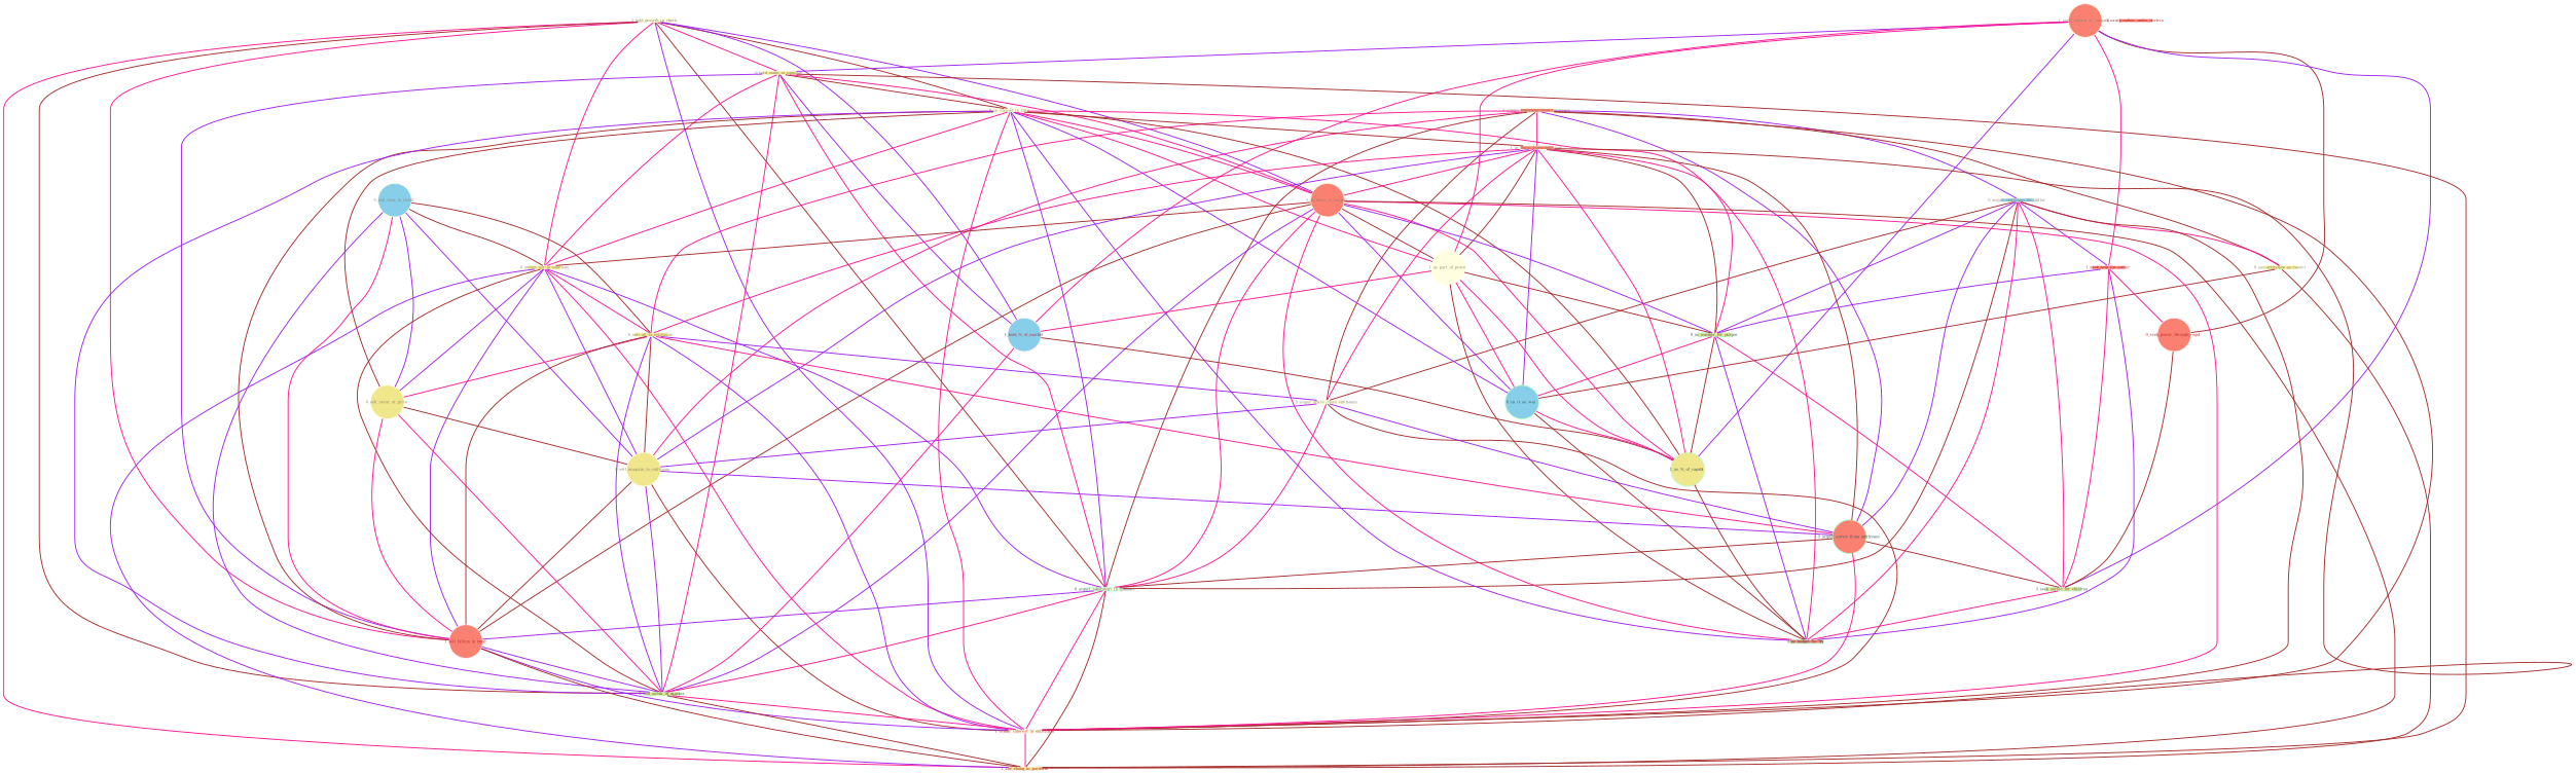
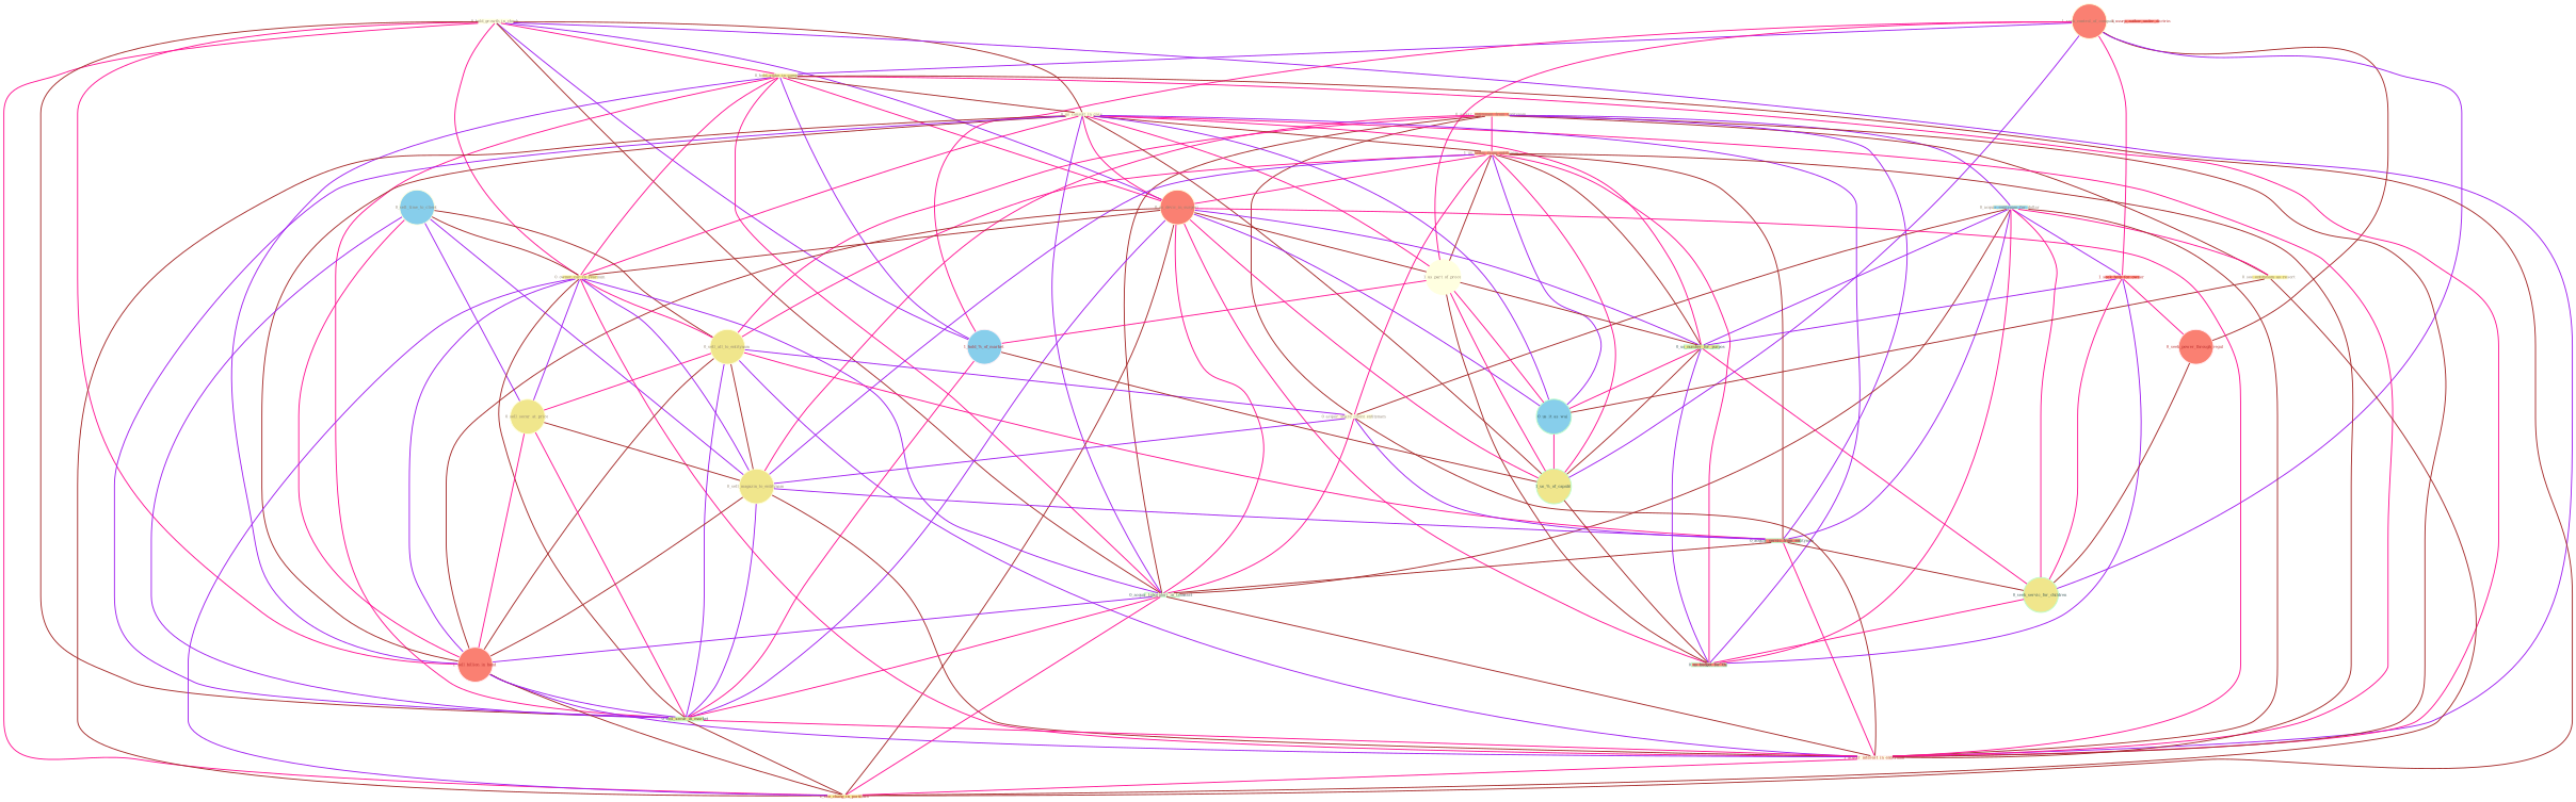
  graph {
    node [color="#ffffe0" fillcolor=khaki fixedsize=true fontcolor="#8b7d6b" fontsize=4 shape=box style=filled]
    edge [color=deeppink w=1]
    "0_hold_growth_in_check " [fillcolor=lightyellow height=.06 width=.5]
    "1_seek_control_of_compani " [fillcolor=salmon height=.06 shape=circle width=.5]
    "0_hold_stake_in_compani " [height=.06 width=.5]
    "0_acquir_entitynam_from_entitynam " [fillcolor=salmon height=.06 width=.5]
    "0_acquir_entitynam_for_dollar " [fillcolor=skyblue height=.06 width=.5]
    "0_us_consult_in_case " [fillcolor=lightyellow height=.06 width=.5]
    "1_us_letter_from_entitynam " [fillcolor=salmon height=.06 width=.5]
    "0_see_entitynam_as_resort " [height=.06 width=.5]
    "0_us_devic_in_surgeri " [fillcolor=salmon height=.06 shape=circle width=.5]
    "0_sell_time_to_client " [fillcolor=skyblue height=.06 shape=circle width=.5]
    n11 [height=.06 label="0_owner_car_in_yearnum" width=.5]
    "1_us_part_of_proce " [fillcolor=lightyellow height=.06 shape=circle width=.5]
-   "0_sell_all_to_entitynam " [height=.06 width=.5]
+   "0_sell_all_to_entitynam " [height=.06 shape=circle width=.5]
    n14 [fillcolor=lightyellow height=.06 label="0_acquir_share_client_entitynam" width=.5]
    "0_sell_secur_at_price " [height=.06 shape=circle width=.5]
    "0_sell_magazin_to_entitynam " [height=.06 shape=circle width=.5]
    "1_seek_help_for_owner " [color="#fff0f5" fillcolor=salmon fontcolor="#b22222" height=.06 width=.5]
    "1_hold_%_of_market " [color="#fff0f5" fillcolor=skyblue fontcolor="#b22222" height=.06 shape=circle width=.5]
    "0_seek_power_through_regul " [color="#fff0f5" fillcolor=salmon fontcolor="#b22222" height=.06 shape=circle width=.5]
    "1_sell_billion_in_bond " [color="#fff0f5" fillcolor=salmon fontcolor="#b22222" height=.06 shape=circle width=.5]
    "1_usurp_author_under_doctrin " [color="#fff0f5" fillcolor=salmon fontcolor="#b22222" height=.06 width=.5]
    "1_acquir_interest_in_entitynam " [color="#fff0f5" fillcolor=lightyellow fontcolor="#b22222" height=.06 width=.5]
    "1_see_chang_in_portfolio " [color="#fff0f5" fontcolor="#b22222" height=.06 width=.5]
    "0_acquir_laboratori_in_transact " [color="#BDFCC9" fillcolor=lightyellow fontcolor="#2f4f4f" height=.06 width=.5]
    "0_sell_secur_in_market " [color="#BDFCC9" fontcolor="#2f4f4f" height=.06 width=.5]
    "1_us_%_of_capabl " [color="#BDFCC9" fontcolor="#2f4f4f" height=.06 shape=circle width=.5]
-   "0_seek_servic_for_children " [color="#BDFCC9" fontcolor="#2f4f4f" height=.06 width=.5]
-   "0_acquir_servic_from_entitynam " [color="#BDFCC9" fillcolor=salmon fontcolor="#2f4f4f" height=.06 shape=circle width=.5]
+   "0_seek_servic_for_children " [color="#BDFCC9" fontcolor="#2f4f4f" height=.06 shape=circle width=.5]
+   "0_acquir_servic_from_entitynam " [color="#BDFCC9" fillcolor=salmon fontcolor="#2f4f4f" height=.06 width=.5]
    "0_us_number_for_purpos " [color="#BDFCC9" fontcolor="#2f4f4f" height=.06 width=.5]
    "0_us_budget_for_thi " [color="#BDFCC9" fillcolor=salmon fontcolor="#2f4f4f" height=.06 width=.5]
    "0_us_it_as_wai " [color="#BDFCC9" fillcolor=skyblue fontcolor="#2f4f4f" height=.06 shape=circle width=.5]
    subgraph sub_1 {
      "0_hold_growth_in_check "
      "1_seek_control_of_compani "
      "0_hold_stake_in_compani "
      "0_acquir_entitynam_from_entitynam "
      "0_acquir_entitynam_for_dollar "
      "0_us_consult_in_case "
      "1_us_letter_from_entitynam "
      "0_see_entitynam_as_resort "
      "0_us_devic_in_surgeri "
      "0_sell_time_to_client "
      n11
      "1_us_part_of_proce "
      "0_sell_all_to_entitynam "
      n14
      "0_sell_secur_at_price "
      "0_sell_magazin_to_entitynam "
    }
    subgraph sub_2 {
      "1_seek_help_for_owner "
      "1_hold_%_of_market "
      "0_seek_power_through_regul "
      "1_sell_billion_in_bond "
      "1_usurp_author_under_doctrin "
      "1_acquir_interest_in_entitynam "
      "1_see_chang_in_portfolio "
    }
    "0_hold_growth_in_check " -- "0_hold_stake_in_compani " [w=2]
    "0_hold_growth_in_check " -- "0_us_consult_in_case " [color=brown]
    "0_hold_growth_in_check " -- "0_us_devic_in_surgeri " [color=purple]
    "0_hold_growth_in_check " -- n11
    "0_hold_growth_in_check " -- "1_hold_%_of_market " [color=purple]
    "0_hold_growth_in_check " -- "1_sell_billion_in_bond "
    "0_hold_growth_in_check " -- "1_acquir_interest_in_entitynam " [color=purple]
    "0_hold_growth_in_check " -- "1_see_chang_in_portfolio "
    "0_hold_growth_in_check " -- "0_acquir_laboratori_in_transact " [color=brown]
    "0_hold_growth_in_check " -- "0_sell_secur_in_market " [color=brown]
    "1_seek_control_of_compani " -- "0_hold_stake_in_compani " [color=purple]
    "1_seek_control_of_compani " -- "1_us_part_of_proce "
    "1_seek_control_of_compani " -- "1_seek_help_for_owner "
    "1_seek_control_of_compani " -- "1_hold_%_of_market "
    "1_seek_control_of_compani " -- "0_seek_power_through_regul " [color=brown]
    "1_seek_control_of_compani " -- "1_us_%_of_capabl " [color=purple]
    "1_seek_control_of_compani " -- "0_seek_servic_for_children " [color=purple]
    "0_hold_stake_in_compani " -- "0_us_consult_in_case " [color=brown]
    "0_hold_stake_in_compani " -- "0_us_devic_in_surgeri "
    "0_hold_stake_in_compani " -- n11
    "0_hold_stake_in_compani " -- "1_hold_%_of_market " [color=purple]
    "0_hold_stake_in_compani " -- "1_sell_billion_in_bond " [color=purple]
+   "0_hold_stake_in_compani " -- "1_acquir_interest_in_entitynam "
    "0_hold_stake_in_compani " -- "1_see_chang_in_portfolio " [color=brown]
    "0_hold_stake_in_compani " -- "0_acquir_laboratori_in_transact "
    "0_hold_stake_in_compani " -- "0_sell_secur_in_market "
    "0_acquir_entitynam_from_entitynam " -- "0_acquir_entitynam_for_dollar " [color=purple w=2]
    "0_acquir_entitynam_from_entitynam " -- "1_us_letter_from_entitynam " [w=2]
    "0_acquir_entitynam_from_entitynam " -- "0_see_entitynam_as_resort " [color=brown]
    "0_acquir_entitynam_from_entitynam " -- "0_sell_all_to_entitynam "
    "0_acquir_entitynam_from_entitynam " -- n14 [color=brown w=3]
    "0_acquir_entitynam_from_entitynam " -- "0_sell_magazin_to_entitynam "
    "0_acquir_entitynam_from_entitynam " -- "1_acquir_interest_in_entitynam " [color=brown w=2]
    "0_acquir_entitynam_from_entitynam " -- "0_acquir_laboratori_in_transact " [color=brown]
    "0_acquir_entitynam_from_entitynam " -- "0_acquir_servic_from_entitynam " [color=purple w=3]
    "0_acquir_entitynam_for_dollar " -- "0_see_entitynam_as_resort "
    "0_acquir_entitynam_for_dollar " -- n14 [color=brown]
    "0_acquir_entitynam_for_dollar " -- "1_seek_help_for_owner " [color=purple]
    "0_acquir_entitynam_for_dollar " -- "1_acquir_interest_in_entitynam " [color=brown]
    "0_acquir_entitynam_for_dollar " -- "0_acquir_laboratori_in_transact " [color=brown]
    "0_acquir_entitynam_for_dollar " -- "0_seek_servic_for_children "
    "0_acquir_entitynam_for_dollar " -- "0_acquir_servic_from_entitynam " [color=purple]
    "0_acquir_entitynam_for_dollar " -- "0_us_number_for_purpos " [color=purple]
    "0_acquir_entitynam_for_dollar " -- "0_us_budget_for_thi "
    "0_us_consult_in_case " -- "1_us_letter_from_entitynam " [color=brown]
    "0_us_consult_in_case " -- "0_us_devic_in_surgeri " [w=2]
    "0_us_consult_in_case " -- n11
    "0_us_consult_in_case " -- "1_us_part_of_proce "
    "0_us_consult_in_case " -- "1_sell_billion_in_bond " [color=brown]
    "0_us_consult_in_case " -- "1_acquir_interest_in_entitynam "
-   "0_us_consult_in_case " -- "0_sell_secur_at_price " [color=brown]
+   "0_us_consult_in_case " -- "1_see_chang_in_portfolio " [color=brown]
    "0_us_consult_in_case " -- "0_acquir_laboratori_in_transact " [color=purple]
    "0_us_consult_in_case " -- "0_sell_secur_in_market " [color=purple]
    "0_us_consult_in_case " -- "1_us_%_of_capabl " [color=brown]
    "0_us_consult_in_case " -- "0_us_number_for_purpos "
    "0_us_consult_in_case " -- "0_us_budget_for_thi " [color=purple]
    "0_us_consult_in_case " -- "0_us_it_as_wai " [color=purple]
    "1_us_letter_from_entitynam " -- "0_us_devic_in_surgeri "
    "1_us_letter_from_entitynam " -- "1_us_part_of_proce " [color=brown]
    "1_us_letter_from_entitynam " -- "0_sell_all_to_entitynam "
    "1_us_letter_from_entitynam " -- n14 [w=2]
    "1_us_letter_from_entitynam " -- "0_sell_magazin_to_entitynam " [color=purple]
    "1_us_letter_from_entitynam " -- "1_acquir_interest_in_entitynam " [color=brown]
    "1_us_letter_from_entitynam " -- "1_us_%_of_capabl "
    "1_us_letter_from_entitynam " -- "0_acquir_servic_from_entitynam " [color=brown w=2]
    "1_us_letter_from_entitynam " -- "0_us_number_for_purpos " [color=brown]
    "1_us_letter_from_entitynam " -- "0_us_budget_for_thi "
    "1_us_letter_from_entitynam " -- "0_us_it_as_wai " [color=purple]
    "0_see_entitynam_as_resort " -- "1_see_chang_in_portfolio " [color=brown]
    "0_see_entitynam_as_resort " -- "0_us_it_as_wai " [color=brown]
    "0_us_devic_in_surgeri " -- n11 [color=brown]
    "0_us_devic_in_surgeri " -- "1_us_part_of_proce " [color=brown]
    "0_us_devic_in_surgeri " -- "1_sell_billion_in_bond " [color=brown]
    "0_us_devic_in_surgeri " -- "1_acquir_interest_in_entitynam "
    "0_us_devic_in_surgeri " -- "1_see_chang_in_portfolio " [color=brown]
    "0_us_devic_in_surgeri " -- "0_acquir_laboratori_in_transact "
    "0_us_devic_in_surgeri " -- "0_sell_secur_in_market " [color=purple]
    "0_us_devic_in_surgeri " -- "1_us_%_of_capabl "
    "0_us_devic_in_surgeri " -- "0_us_number_for_purpos " [color=purple]
    "0_us_devic_in_surgeri " -- "0_us_budget_for_thi "
    "0_us_devic_in_surgeri " -- "0_us_it_as_wai " [color=purple]
    "0_sell_time_to_client " -- n11 [color=brown]
    "0_sell_time_to_client " -- "0_sell_all_to_entitynam " [color=brown w=2]
    "0_sell_time_to_client " -- "0_sell_secur_at_price " [color=purple]
    "0_sell_time_to_client " -- "0_sell_magazin_to_entitynam " [color=purple w=2]
    "0_sell_time_to_client " -- "1_sell_billion_in_bond "
    "0_sell_time_to_client " -- "0_sell_secur_in_market " [color=purple]
    n11 -- "0_sell_all_to_entitynam "
    n11 -- "0_sell_secur_at_price " [color=purple]
    n11 -- "0_sell_magazin_to_entitynam " [color=purple]
    n11 -- "1_sell_billion_in_bond " [color=purple w=2]
    n11 -- "1_acquir_interest_in_entitynam "
    n11 -- "1_see_chang_in_portfolio " [color=purple]
    n11 -- "0_acquir_laboratori_in_transact " [color=purple]
    n11 -- "0_sell_secur_in_market " [color=brown w=2]
    "1_us_part_of_proce " -- "1_hold_%_of_market "
    "1_us_part_of_proce " -- "1_us_%_of_capabl " [w=2]
    "1_us_part_of_proce " -- "0_us_number_for_purpos " [color=brown]
    "1_us_part_of_proce " -- "0_us_budget_for_thi " [color=brown]
    "1_us_part_of_proce " -- "0_us_it_as_wai "
    "0_sell_all_to_entitynam " -- n14 [color=purple]
    "0_sell_all_to_entitynam " -- "0_sell_secur_at_price "
    "0_sell_all_to_entitynam " -- "0_sell_magazin_to_entitynam " [color=brown w=3]
    "0_sell_all_to_entitynam " -- "1_sell_billion_in_bond " [color=brown]
    "0_sell_all_to_entitynam " -- "1_acquir_interest_in_entitynam " [color=purple]
    "0_sell_all_to_entitynam " -- "0_sell_secur_in_market " [color=purple]
    "0_sell_all_to_entitynam " -- "0_acquir_servic_from_entitynam "
    n14 -- "0_sell_magazin_to_entitynam " [color=purple]
    n14 -- "1_acquir_interest_in_entitynam " [color=brown w=2]
    n14 -- "0_acquir_laboratori_in_transact "
    n14 -- "0_acquir_servic_from_entitynam " [color=purple w=3]
    "0_sell_secur_at_price " -- "0_sell_magazin_to_entitynam " [color=brown]
    "0_sell_secur_at_price " -- "1_sell_billion_in_bond "
    "0_sell_secur_at_price " -- "0_sell_secur_in_market " [w=2]
    "0_sell_magazin_to_entitynam " -- "1_sell_billion_in_bond " [color=brown]
    "0_sell_magazin_to_entitynam " -- "1_acquir_interest_in_entitynam " [color=brown]
    "0_sell_magazin_to_entitynam " -- "0_sell_secur_in_market " [color=purple]
    "0_sell_magazin_to_entitynam " -- "0_acquir_servic_from_entitynam " [color=purple]
    "1_seek_help_for_owner " -- "0_seek_power_through_regul "
    "1_seek_help_for_owner " -- "0_seek_servic_for_children " [w=2]
    "1_seek_help_for_owner " -- "0_us_number_for_purpos " [color=purple]
    "1_seek_help_for_owner " -- "0_us_budget_for_thi " [color=purple]
    "1_hold_%_of_market " -- "0_sell_secur_in_market "
    "1_hold_%_of_market " -- "1_us_%_of_capabl " [color=brown w=2]
    "0_seek_power_through_regul " -- "0_seek_servic_for_children " [color=brown]
    "1_sell_billion_in_bond " -- "1_acquir_interest_in_entitynam " [color=purple]
    "1_sell_billion_in_bond " -- "1_see_chang_in_portfolio " [color=brown]
    "1_sell_billion_in_bond " -- "0_sell_secur_in_market " [color=purple w=2]
    "1_acquir_interest_in_entitynam " -- "1_see_chang_in_portfolio "
    "0_acquir_laboratori_in_transact " -- "1_sell_billion_in_bond " [color=purple]
-   "0_acquir_laboratori_in_transact " -- "1_acquir_interest_in_entitynam " [w=2]
-   "0_acquir_laboratori_in_transact " -- "1_see_chang_in_portfolio " [color=brown]
+   "0_acquir_laboratori_in_transact " -- "1_acquir_interest_in_entitynam " [color=brown w=2]
+   "0_acquir_laboratori_in_transact " -- "1_see_chang_in_portfolio "
    "0_acquir_laboratori_in_transact " -- "0_sell_secur_in_market "
    "0_sell_secur_in_market " -- "1_acquir_interest_in_entitynam "
    "0_sell_secur_in_market " -- "1_see_chang_in_portfolio " [color=brown]
    "1_us_%_of_capabl " -- "0_us_budget_for_thi " [color=brown]
    "0_seek_servic_for_children " -- "0_us_budget_for_thi "
    "0_acquir_servic_from_entitynam " -- "1_acquir_interest_in_entitynam " [w=2]
    "0_acquir_servic_from_entitynam " -- "0_acquir_laboratori_in_transact " [color=brown]
    "0_acquir_servic_from_entitynam " -- "0_seek_servic_for_children " [color=brown]
    "0_us_number_for_purpos " -- "1_us_%_of_capabl " [color=brown]
    "0_us_number_for_purpos " -- "0_seek_servic_for_children "
    "0_us_number_for_purpos " -- "0_us_budget_for_thi " [color=purple w=2]
    "0_us_number_for_purpos " -- "0_us_it_as_wai "
    "0_us_it_as_wai " -- "1_us_%_of_capabl "
-   "0_us_it_as_wai " -- "0_us_budget_for_thi " [color=brown]
  }
